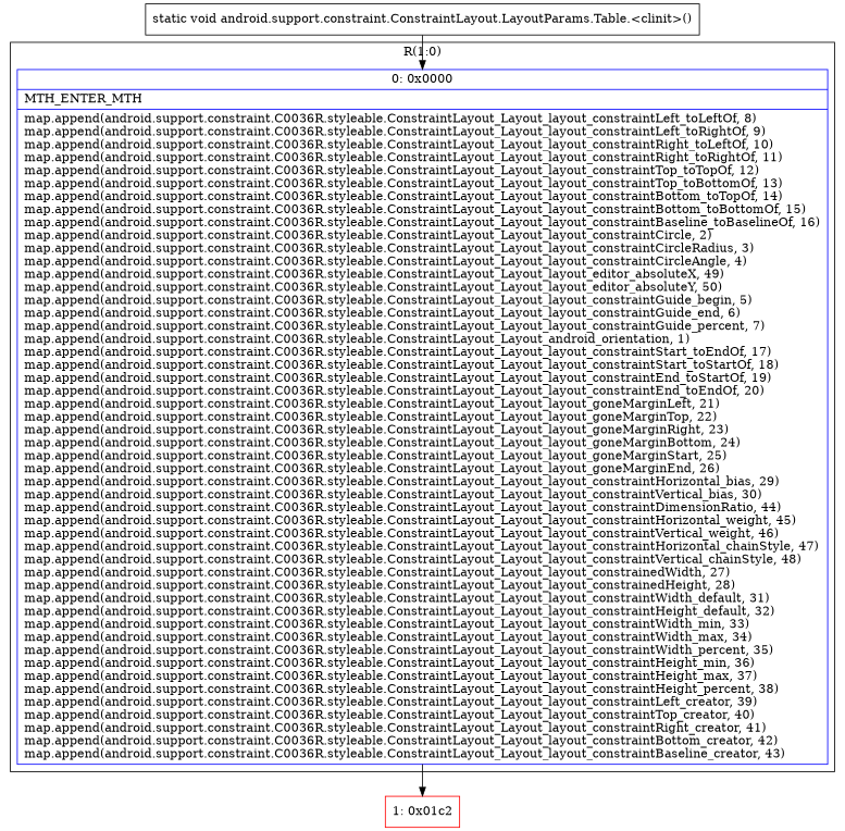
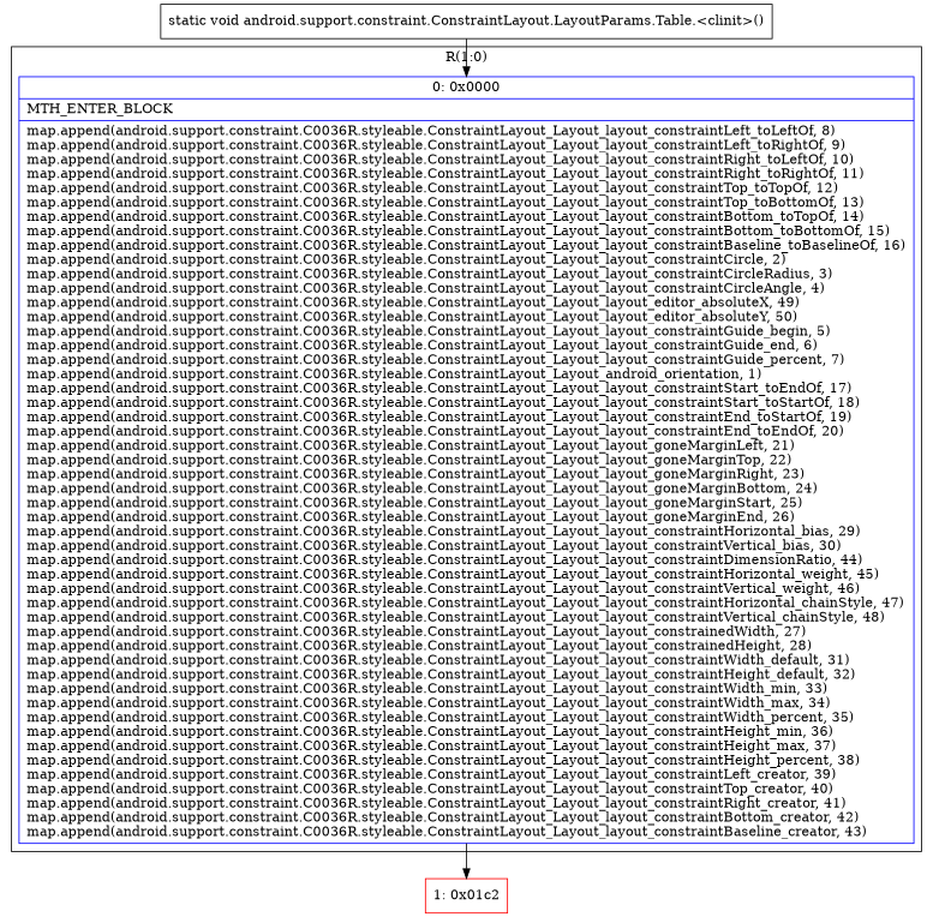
  digraph {
    node [shape=record]
-   n1 [color=blue label="{0\:\ 0x0000|MTH_ENTER_MTH\l|map.append(android.support.constraint.C0036R.styleable.ConstraintLayout_Layout_layout_constraintLeft_toLeftOf, 8)\lmap.append(android.support.constraint.C0036R.styleable.ConstraintLayout_Layout_layout_constraintLeft_toRightOf, 9)\lmap.append(android.support.constraint.C0036R.styleable.ConstraintLayout_Layout_layout_constraintRight_toLeftOf, 10)\lmap.append(android.support.constraint.C0036R.styleable.ConstraintLayout_Layout_layout_constraintRight_toRightOf, 11)\lmap.append(android.support.constraint.C0036R.styleable.ConstraintLayout_Layout_layout_constraintTop_toTopOf, 12)\lmap.append(android.support.constraint.C0036R.styleable.ConstraintLayout_Layout_layout_constraintTop_toBottomOf, 13)\lmap.append(android.support.constraint.C0036R.styleable.ConstraintLayout_Layout_layout_constraintBottom_toTopOf, 14)\lmap.append(android.support.constraint.C0036R.styleable.ConstraintLayout_Layout_layout_constraintBottom_toBottomOf, 15)\lmap.append(android.support.constraint.C0036R.styleable.ConstraintLayout_Layout_layout_constraintBaseline_toBaselineOf, 16)\lmap.append(android.support.constraint.C0036R.styleable.ConstraintLayout_Layout_layout_constraintCircle, 2)\lmap.append(android.support.constraint.C0036R.styleable.ConstraintLayout_Layout_layout_constraintCircleRadius, 3)\lmap.append(android.support.constraint.C0036R.styleable.ConstraintLayout_Layout_layout_constraintCircleAngle, 4)\lmap.append(android.support.constraint.C0036R.styleable.ConstraintLayout_Layout_layout_editor_absoluteX, 49)\lmap.append(android.support.constraint.C0036R.styleable.ConstraintLayout_Layout_layout_editor_absoluteY, 50)\lmap.append(android.support.constraint.C0036R.styleable.ConstraintLayout_Layout_layout_constraintGuide_begin, 5)\lmap.append(android.support.constraint.C0036R.styleable.ConstraintLayout_Layout_layout_constraintGuide_end, 6)\lmap.append(android.support.constraint.C0036R.styleable.ConstraintLayout_Layout_layout_constraintGuide_percent, 7)\lmap.append(android.support.constraint.C0036R.styleable.ConstraintLayout_Layout_android_orientation, 1)\lmap.append(android.support.constraint.C0036R.styleable.ConstraintLayout_Layout_layout_constraintStart_toEndOf, 17)\lmap.append(android.support.constraint.C0036R.styleable.ConstraintLayout_Layout_layout_constraintStart_toStartOf, 18)\lmap.append(android.support.constraint.C0036R.styleable.ConstraintLayout_Layout_layout_constraintEnd_toStartOf, 19)\lmap.append(android.support.constraint.C0036R.styleable.ConstraintLayout_Layout_layout_constraintEnd_toEndOf, 20)\lmap.append(android.support.constraint.C0036R.styleable.ConstraintLayout_Layout_layout_goneMarginLeft, 21)\lmap.append(android.support.constraint.C0036R.styleable.ConstraintLayout_Layout_layout_goneMarginTop, 22)\lmap.append(android.support.constraint.C0036R.styleable.ConstraintLayout_Layout_layout_goneMarginRight, 23)\lmap.append(android.support.constraint.C0036R.styleable.ConstraintLayout_Layout_layout_goneMarginBottom, 24)\lmap.append(android.support.constraint.C0036R.styleable.ConstraintLayout_Layout_layout_goneMarginStart, 25)\lmap.append(android.support.constraint.C0036R.styleable.ConstraintLayout_Layout_layout_goneMarginEnd, 26)\lmap.append(android.support.constraint.C0036R.styleable.ConstraintLayout_Layout_layout_constraintHorizontal_bias, 29)\lmap.append(android.support.constraint.C0036R.styleable.ConstraintLayout_Layout_layout_constraintVertical_bias, 30)\lmap.append(android.support.constraint.C0036R.styleable.ConstraintLayout_Layout_layout_constraintDimensionRatio, 44)\lmap.append(android.support.constraint.C0036R.styleable.ConstraintLayout_Layout_layout_constraintHorizontal_weight, 45)\lmap.append(android.support.constraint.C0036R.styleable.ConstraintLayout_Layout_layout_constraintVertical_weight, 46)\lmap.append(android.support.constraint.C0036R.styleable.ConstraintLayout_Layout_layout_constraintHorizontal_chainStyle, 47)\lmap.append(android.support.constraint.C0036R.styleable.ConstraintLayout_Layout_layout_constraintVertical_chainStyle, 48)\lmap.append(android.support.constraint.C0036R.styleable.ConstraintLayout_Layout_layout_constrainedWidth, 27)\lmap.append(android.support.constraint.C0036R.styleable.ConstraintLayout_Layout_layout_constrainedHeight, 28)\lmap.append(android.support.constraint.C0036R.styleable.ConstraintLayout_Layout_layout_constraintWidth_default, 31)\lmap.append(android.support.constraint.C0036R.styleable.ConstraintLayout_Layout_layout_constraintHeight_default, 32)\lmap.append(android.support.constraint.C0036R.styleable.ConstraintLayout_Layout_layout_constraintWidth_min, 33)\lmap.append(android.support.constraint.C0036R.styleable.ConstraintLayout_Layout_layout_constraintWidth_max, 34)\lmap.append(android.support.constraint.C0036R.styleable.ConstraintLayout_Layout_layout_constraintWidth_percent, 35)\lmap.append(android.support.constraint.C0036R.styleable.ConstraintLayout_Layout_layout_constraintHeight_min, 36)\lmap.append(android.support.constraint.C0036R.styleable.ConstraintLayout_Layout_layout_constraintHeight_max, 37)\lmap.append(android.support.constraint.C0036R.styleable.ConstraintLayout_Layout_layout_constraintHeight_percent, 38)\lmap.append(android.support.constraint.C0036R.styleable.ConstraintLayout_Layout_layout_constraintLeft_creator, 39)\lmap.append(android.support.constraint.C0036R.styleable.ConstraintLayout_Layout_layout_constraintTop_creator, 40)\lmap.append(android.support.constraint.C0036R.styleable.ConstraintLayout_Layout_layout_constraintRight_creator, 41)\lmap.append(android.support.constraint.C0036R.styleable.ConstraintLayout_Layout_layout_constraintBottom_creator, 42)\lmap.append(android.support.constraint.C0036R.styleable.ConstraintLayout_Layout_layout_constraintBaseline_creator, 43)\l}"]
+   n1 [color=blue label="{0\:\ 0x0000|MTH_ENTER_BLOCK\l|map.append(android.support.constraint.C0036R.styleable.ConstraintLayout_Layout_layout_constraintLeft_toLeftOf, 8)\lmap.append(android.support.constraint.C0036R.styleable.ConstraintLayout_Layout_layout_constraintLeft_toRightOf, 9)\lmap.append(android.support.constraint.C0036R.styleable.ConstraintLayout_Layout_layout_constraintRight_toLeftOf, 10)\lmap.append(android.support.constraint.C0036R.styleable.ConstraintLayout_Layout_layout_constraintRight_toRightOf, 11)\lmap.append(android.support.constraint.C0036R.styleable.ConstraintLayout_Layout_layout_constraintTop_toTopOf, 12)\lmap.append(android.support.constraint.C0036R.styleable.ConstraintLayout_Layout_layout_constraintTop_toBottomOf, 13)\lmap.append(android.support.constraint.C0036R.styleable.ConstraintLayout_Layout_layout_constraintBottom_toTopOf, 14)\lmap.append(android.support.constraint.C0036R.styleable.ConstraintLayout_Layout_layout_constraintBottom_toBottomOf, 15)\lmap.append(android.support.constraint.C0036R.styleable.ConstraintLayout_Layout_layout_constraintBaseline_toBaselineOf, 16)\lmap.append(android.support.constraint.C0036R.styleable.ConstraintLayout_Layout_layout_constraintCircle, 2)\lmap.append(android.support.constraint.C0036R.styleable.ConstraintLayout_Layout_layout_constraintCircleRadius, 3)\lmap.append(android.support.constraint.C0036R.styleable.ConstraintLayout_Layout_layout_constraintCircleAngle, 4)\lmap.append(android.support.constraint.C0036R.styleable.ConstraintLayout_Layout_layout_editor_absoluteX, 49)\lmap.append(android.support.constraint.C0036R.styleable.ConstraintLayout_Layout_layout_editor_absoluteY, 50)\lmap.append(android.support.constraint.C0036R.styleable.ConstraintLayout_Layout_layout_constraintGuide_begin, 5)\lmap.append(android.support.constraint.C0036R.styleable.ConstraintLayout_Layout_layout_constraintGuide_end, 6)\lmap.append(android.support.constraint.C0036R.styleable.ConstraintLayout_Layout_layout_constraintGuide_percent, 7)\lmap.append(android.support.constraint.C0036R.styleable.ConstraintLayout_Layout_android_orientation, 1)\lmap.append(android.support.constraint.C0036R.styleable.ConstraintLayout_Layout_layout_constraintStart_toEndOf, 17)\lmap.append(android.support.constraint.C0036R.styleable.ConstraintLayout_Layout_layout_constraintStart_toStartOf, 18)\lmap.append(android.support.constraint.C0036R.styleable.ConstraintLayout_Layout_layout_constraintEnd_toStartOf, 19)\lmap.append(android.support.constraint.C0036R.styleable.ConstraintLayout_Layout_layout_constraintEnd_toEndOf, 20)\lmap.append(android.support.constraint.C0036R.styleable.ConstraintLayout_Layout_layout_goneMarginLeft, 21)\lmap.append(android.support.constraint.C0036R.styleable.ConstraintLayout_Layout_layout_goneMarginTop, 22)\lmap.append(android.support.constraint.C0036R.styleable.ConstraintLayout_Layout_layout_goneMarginRight, 23)\lmap.append(android.support.constraint.C0036R.styleable.ConstraintLayout_Layout_layout_goneMarginBottom, 24)\lmap.append(android.support.constraint.C0036R.styleable.ConstraintLayout_Layout_layout_goneMarginStart, 25)\lmap.append(android.support.constraint.C0036R.styleable.ConstraintLayout_Layout_layout_goneMarginEnd, 26)\lmap.append(android.support.constraint.C0036R.styleable.ConstraintLayout_Layout_layout_constraintHorizontal_bias, 29)\lmap.append(android.support.constraint.C0036R.styleable.ConstraintLayout_Layout_layout_constraintVertical_bias, 30)\lmap.append(android.support.constraint.C0036R.styleable.ConstraintLayout_Layout_layout_constraintDimensionRatio, 44)\lmap.append(android.support.constraint.C0036R.styleable.ConstraintLayout_Layout_layout_constraintHorizontal_weight, 45)\lmap.append(android.support.constraint.C0036R.styleable.ConstraintLayout_Layout_layout_constraintVertical_weight, 46)\lmap.append(android.support.constraint.C0036R.styleable.ConstraintLayout_Layout_layout_constraintHorizontal_chainStyle, 47)\lmap.append(android.support.constraint.C0036R.styleable.ConstraintLayout_Layout_layout_constraintVertical_chainStyle, 48)\lmap.append(android.support.constraint.C0036R.styleable.ConstraintLayout_Layout_layout_constrainedWidth, 27)\lmap.append(android.support.constraint.C0036R.styleable.ConstraintLayout_Layout_layout_constrainedHeight, 28)\lmap.append(android.support.constraint.C0036R.styleable.ConstraintLayout_Layout_layout_constraintWidth_default, 31)\lmap.append(android.support.constraint.C0036R.styleable.ConstraintLayout_Layout_layout_constraintHeight_default, 32)\lmap.append(android.support.constraint.C0036R.styleable.ConstraintLayout_Layout_layout_constraintWidth_min, 33)\lmap.append(android.support.constraint.C0036R.styleable.ConstraintLayout_Layout_layout_constraintWidth_max, 34)\lmap.append(android.support.constraint.C0036R.styleable.ConstraintLayout_Layout_layout_constraintWidth_percent, 35)\lmap.append(android.support.constraint.C0036R.styleable.ConstraintLayout_Layout_layout_constraintHeight_min, 36)\lmap.append(android.support.constraint.C0036R.styleable.ConstraintLayout_Layout_layout_constraintHeight_max, 37)\lmap.append(android.support.constraint.C0036R.styleable.ConstraintLayout_Layout_layout_constraintHeight_percent, 38)\lmap.append(android.support.constraint.C0036R.styleable.ConstraintLayout_Layout_layout_constraintLeft_creator, 39)\lmap.append(android.support.constraint.C0036R.styleable.ConstraintLayout_Layout_layout_constraintTop_creator, 40)\lmap.append(android.support.constraint.C0036R.styleable.ConstraintLayout_Layout_layout_constraintRight_creator, 41)\lmap.append(android.support.constraint.C0036R.styleable.ConstraintLayout_Layout_layout_constraintBottom_creator, 42)\lmap.append(android.support.constraint.C0036R.styleable.ConstraintLayout_Layout_layout_constraintBaseline_creator, 43)\l}"]
    n2 [color=red label="{1\:\ 0x01c2}"]
    n3 [label="{static void android.support.constraint.ConstraintLayout.LayoutParams.Table.\<clinit\>() }"]
    subgraph cluster_1 {
      label="R(1:0)"
      n1
    }
    n1 -> n2
    n3 -> n1
  }
